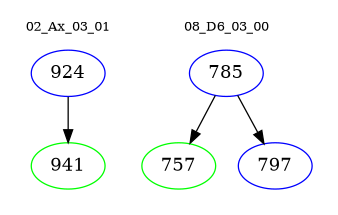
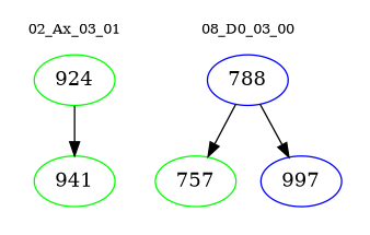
  digraph {
    node [color=blue]
    edge [color=black]
-   n1 [label=924]
+   n1 [color=green label=924]
    n2 [color=green label=941]
-   n3 [label=785]
+   n3 [label=788]
    n4 [color=green label=757]
-   n5 [label=797]
+   n5 [label=997]
    subgraph cluster_1 {
      color=white
      fontsize=10
      label="02_Ax_03_01"
      n1
      n2
    }
    subgraph cluster_2 {
      color=white
      fontsize=10
-     label="08_D6_03_00"
+     label="08_D0_03_00"
      n3
      n4
      n5
    }
    n1 -> n2
    n3 -> n4
    n3 -> n5
  }
